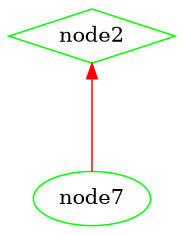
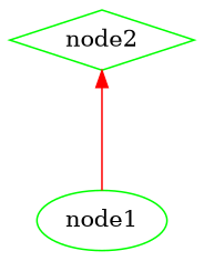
  digraph {
    nodesep=0.2
    rankdir=BT
    ranksep=1
    node [color=green]
    node2 [shape=diamond]
-   node1 [label=node7]
+   node1
    node1 -> node2 [color=red]
  }
